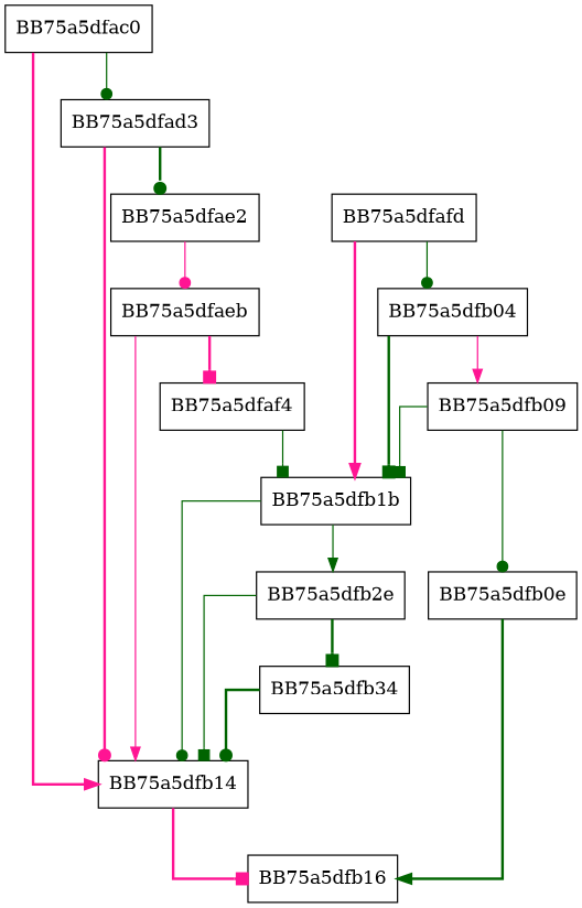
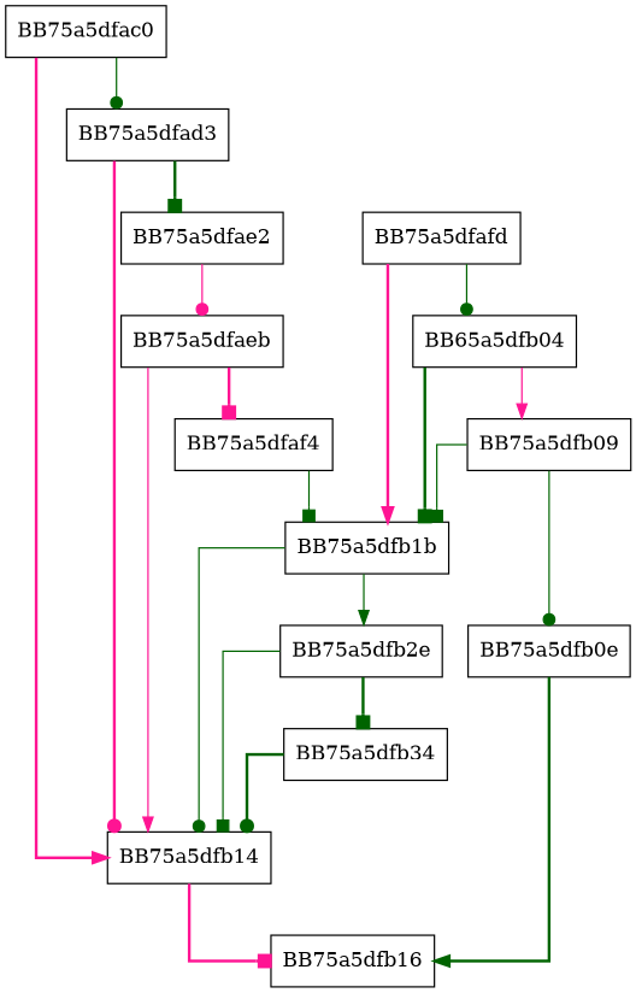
  digraph {
    splines=ortho
    node [shape=box]
    edge [arrowhead=box color=darkgreen style=solid]
    BB75a5dfac0
    BB75a5dfb14
    BB75a5dfad3
    BB75a5dfb16
    BB75a5dfae2
    BB75a5dfaeb
    BB75a5dfaf4
    BB75a5dfb1b
    BB75a5dfb2e
    BB75a5dfafd
-   BB75a5dfb04
+   BB75a5dfb04 [label=BB65a5dfb04]
    BB75a5dfb34
    BB75a5dfb09
    BB75a5dfb0e
    BB75a5dfac0 -> BB75a5dfb14 [arrowhead=normal color=deeppink style=bold]
    BB75a5dfac0 -> BB75a5dfad3 [arrowhead=dot]
    BB75a5dfb14 -> BB75a5dfb16 [color=deeppink style=bold]
    BB75a5dfad3 -> BB75a5dfb14 [arrowhead=dot color=deeppink style=bold]
-   BB75a5dfad3 -> BB75a5dfae2 [arrowhead=dot style=bold]
+   BB75a5dfad3 -> BB75a5dfae2 [style=bold]
    BB75a5dfae2 -> BB75a5dfaeb [arrowhead=dot color=deeppink]
    BB75a5dfaeb -> BB75a5dfb14 [arrowhead=normal color=deeppink]
    BB75a5dfaeb -> BB75a5dfaf4 [color=deeppink style=bold]
    BB75a5dfaf4 -> BB75a5dfb1b
    BB75a5dfb1b -> BB75a5dfb14 [arrowhead=dot]
    BB75a5dfb1b -> BB75a5dfb2e [arrowhead=normal]
    BB75a5dfb2e -> BB75a5dfb14
    BB75a5dfb2e -> BB75a5dfb34 [style=bold]
    BB75a5dfafd -> BB75a5dfb1b [arrowhead=normal color=deeppink style=bold]
    BB75a5dfafd -> BB75a5dfb04 [arrowhead=dot]
    BB75a5dfb04 -> BB75a5dfb1b [style=bold]
    BB75a5dfb04 -> BB75a5dfb09 [arrowhead=normal color=deeppink]
    BB75a5dfb34 -> BB75a5dfb14 [arrowhead=dot style=bold]
    BB75a5dfb09 -> BB75a5dfb1b
    BB75a5dfb09 -> BB75a5dfb0e [arrowhead=dot]
    BB75a5dfb0e -> BB75a5dfb16 [arrowhead=normal style=bold]
  }
